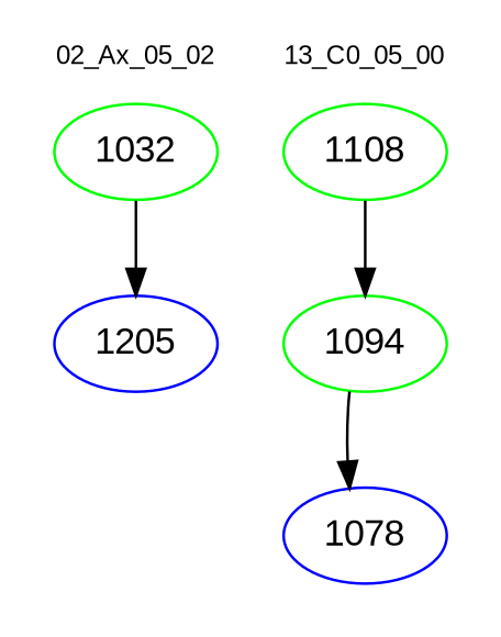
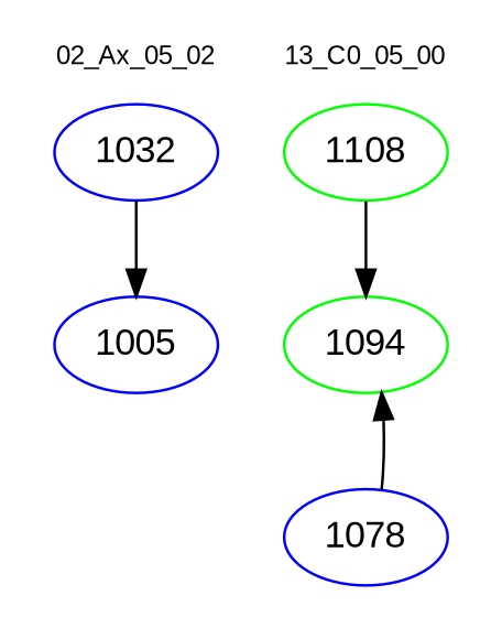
  digraph {
    fontname="Liberation Sans"
    node [color=green fontname="Liberation Sans"]
    edge [color=black fontname="Liberation Sans"]
-   n1 [label=1032]
-   n2 [color=blue label=1205]
+   n1 [color=blue label=1032]
+   n2 [color=blue label=1005]
    n3 [label=1108]
    n4 [label=1094]
    n5 [color=blue label=1078]
    subgraph cluster_1 {
      color=white
      fontsize=10
      label="02_Ax_05_02"
      n1
      n2
    }
    subgraph cluster_2 {
      color=white
      fontsize=10
      label="13_C0_05_00"
      n3
      n4
      n5
    }
    n1 -> n2
    n3 -> n4
-   n4 -> n5
+   n5 -> n4
  }
